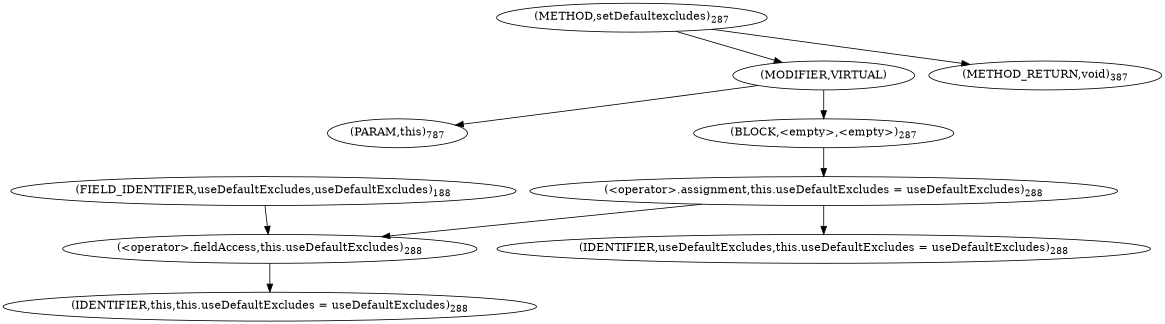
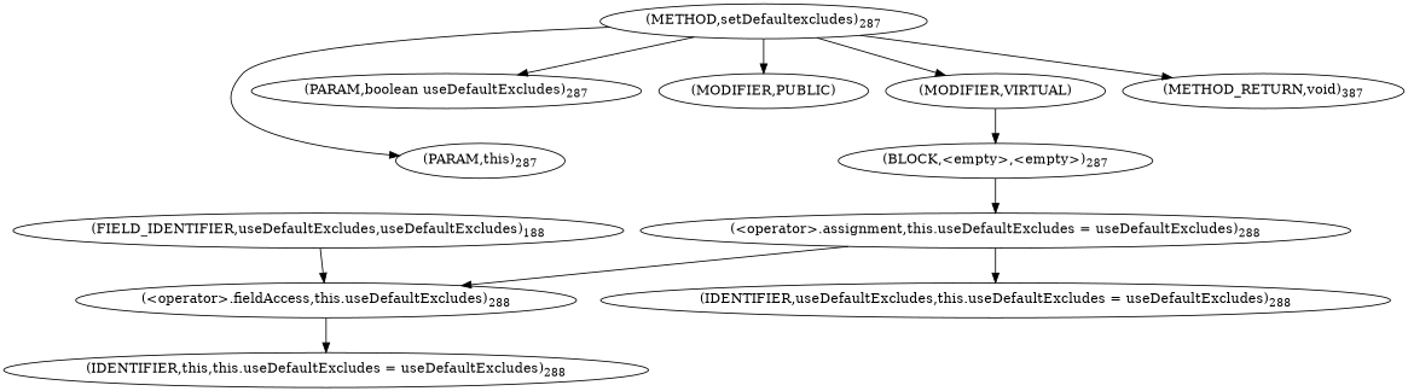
  digraph {
    n1 [label=<(METHOD,setDefaultexcludes)<SUB>287</SUB>>]
-   n2 [label=<(PARAM,this)<SUB>787</SUB>>]
+   n2 [label=<(PARAM,this)<SUB>287</SUB>>]
+   n3 [label=<(PARAM,boolean useDefaultExcludes)<SUB>287</SUB>>]
+   n4 [label=<(MODIFIER,PUBLIC)>]
    n5 [label=<(MODIFIER,VIRTUAL)>]
    n6 [label=<(METHOD_RETURN,void)<SUB>387</SUB>>]
    n7 [label=<(BLOCK,&lt;empty&gt;,&lt;empty&gt;)<SUB>287</SUB>>]
    n8 [label=<(&lt;operator&gt;.assignment,this.useDefaultExcludes = useDefaultExcludes)<SUB>288</SUB>>]
    n9 [label=<(&lt;operator&gt;.fieldAccess,this.useDefaultExcludes)<SUB>288</SUB>>]
    n10 [label=<(IDENTIFIER,useDefaultExcludes,this.useDefaultExcludes = useDefaultExcludes)<SUB>288</SUB>>]
    n11 [label=<(IDENTIFIER,this,this.useDefaultExcludes = useDefaultExcludes)<SUB>288</SUB>>]
    n12 [label=<(FIELD_IDENTIFIER,useDefaultExcludes,useDefaultExcludes)<SUB>188</SUB>>]
-   n5 -> n2
+   n1 -> n2
+   n1 -> n3
+   n1 -> n4
    n1 -> n5
    n1 -> n6
    n5 -> n7
    n7 -> n8
    n8 -> n9
    n8 -> n10
    n9 -> n11
    n12 -> n9
  }
